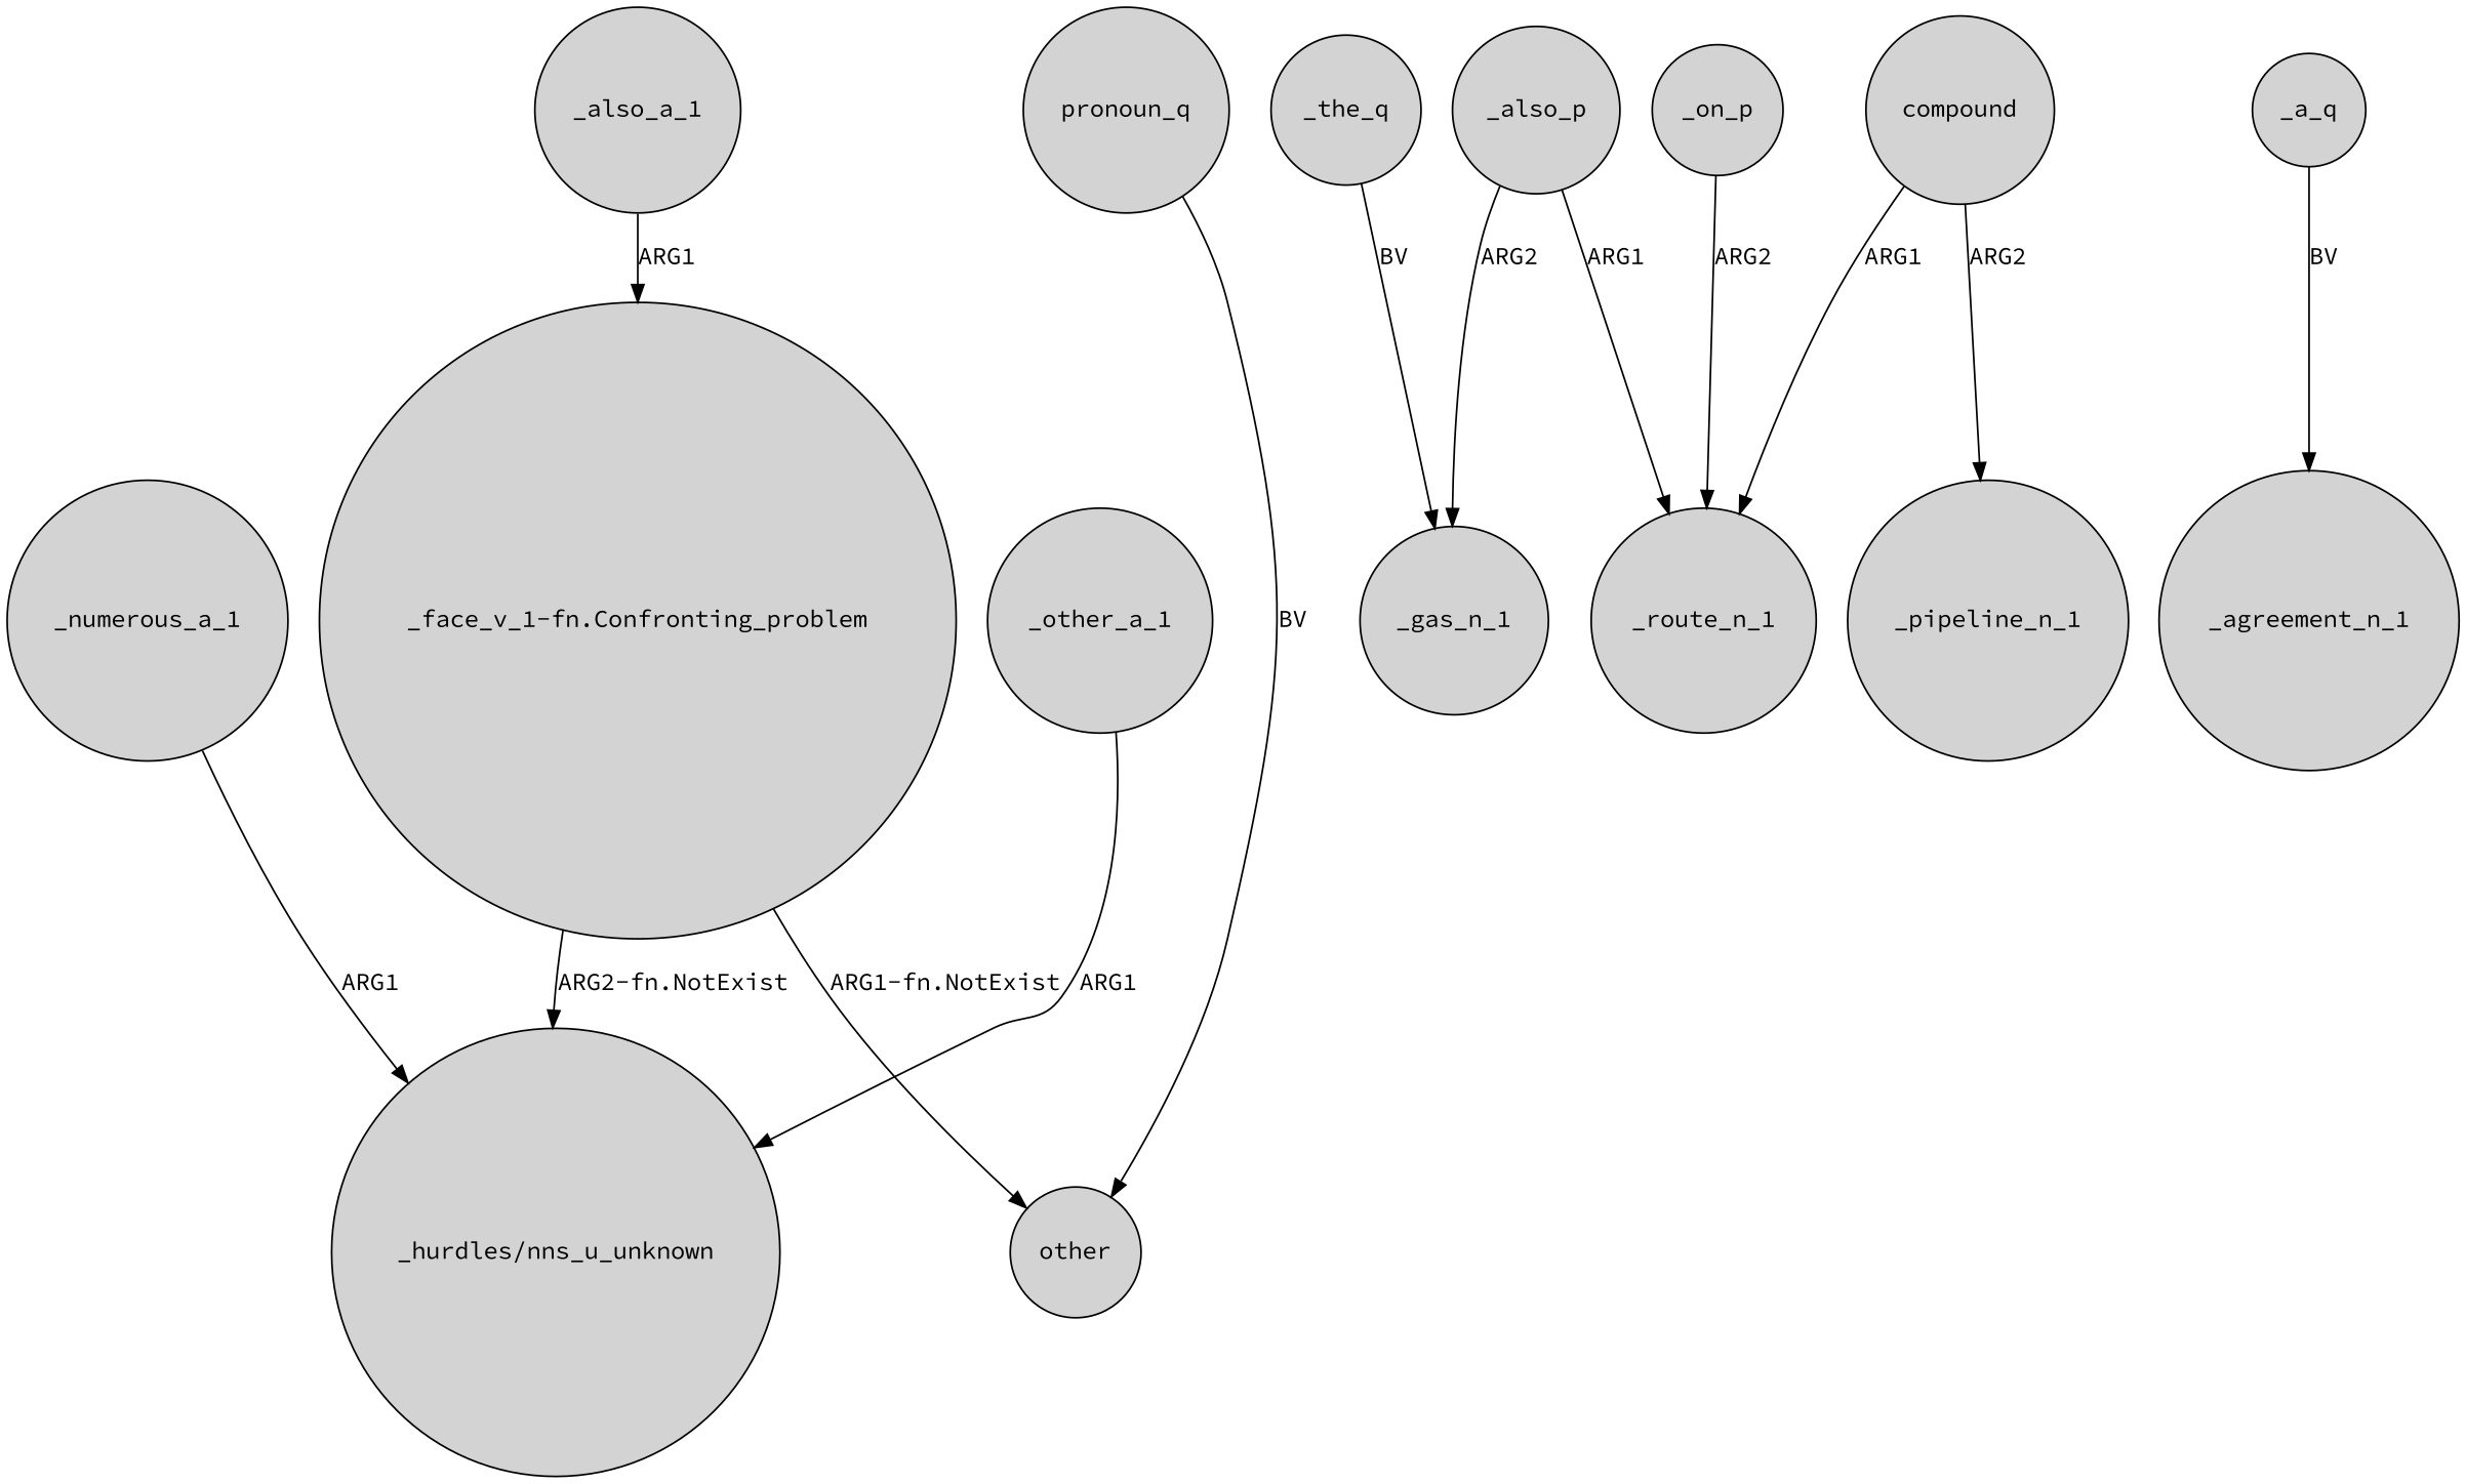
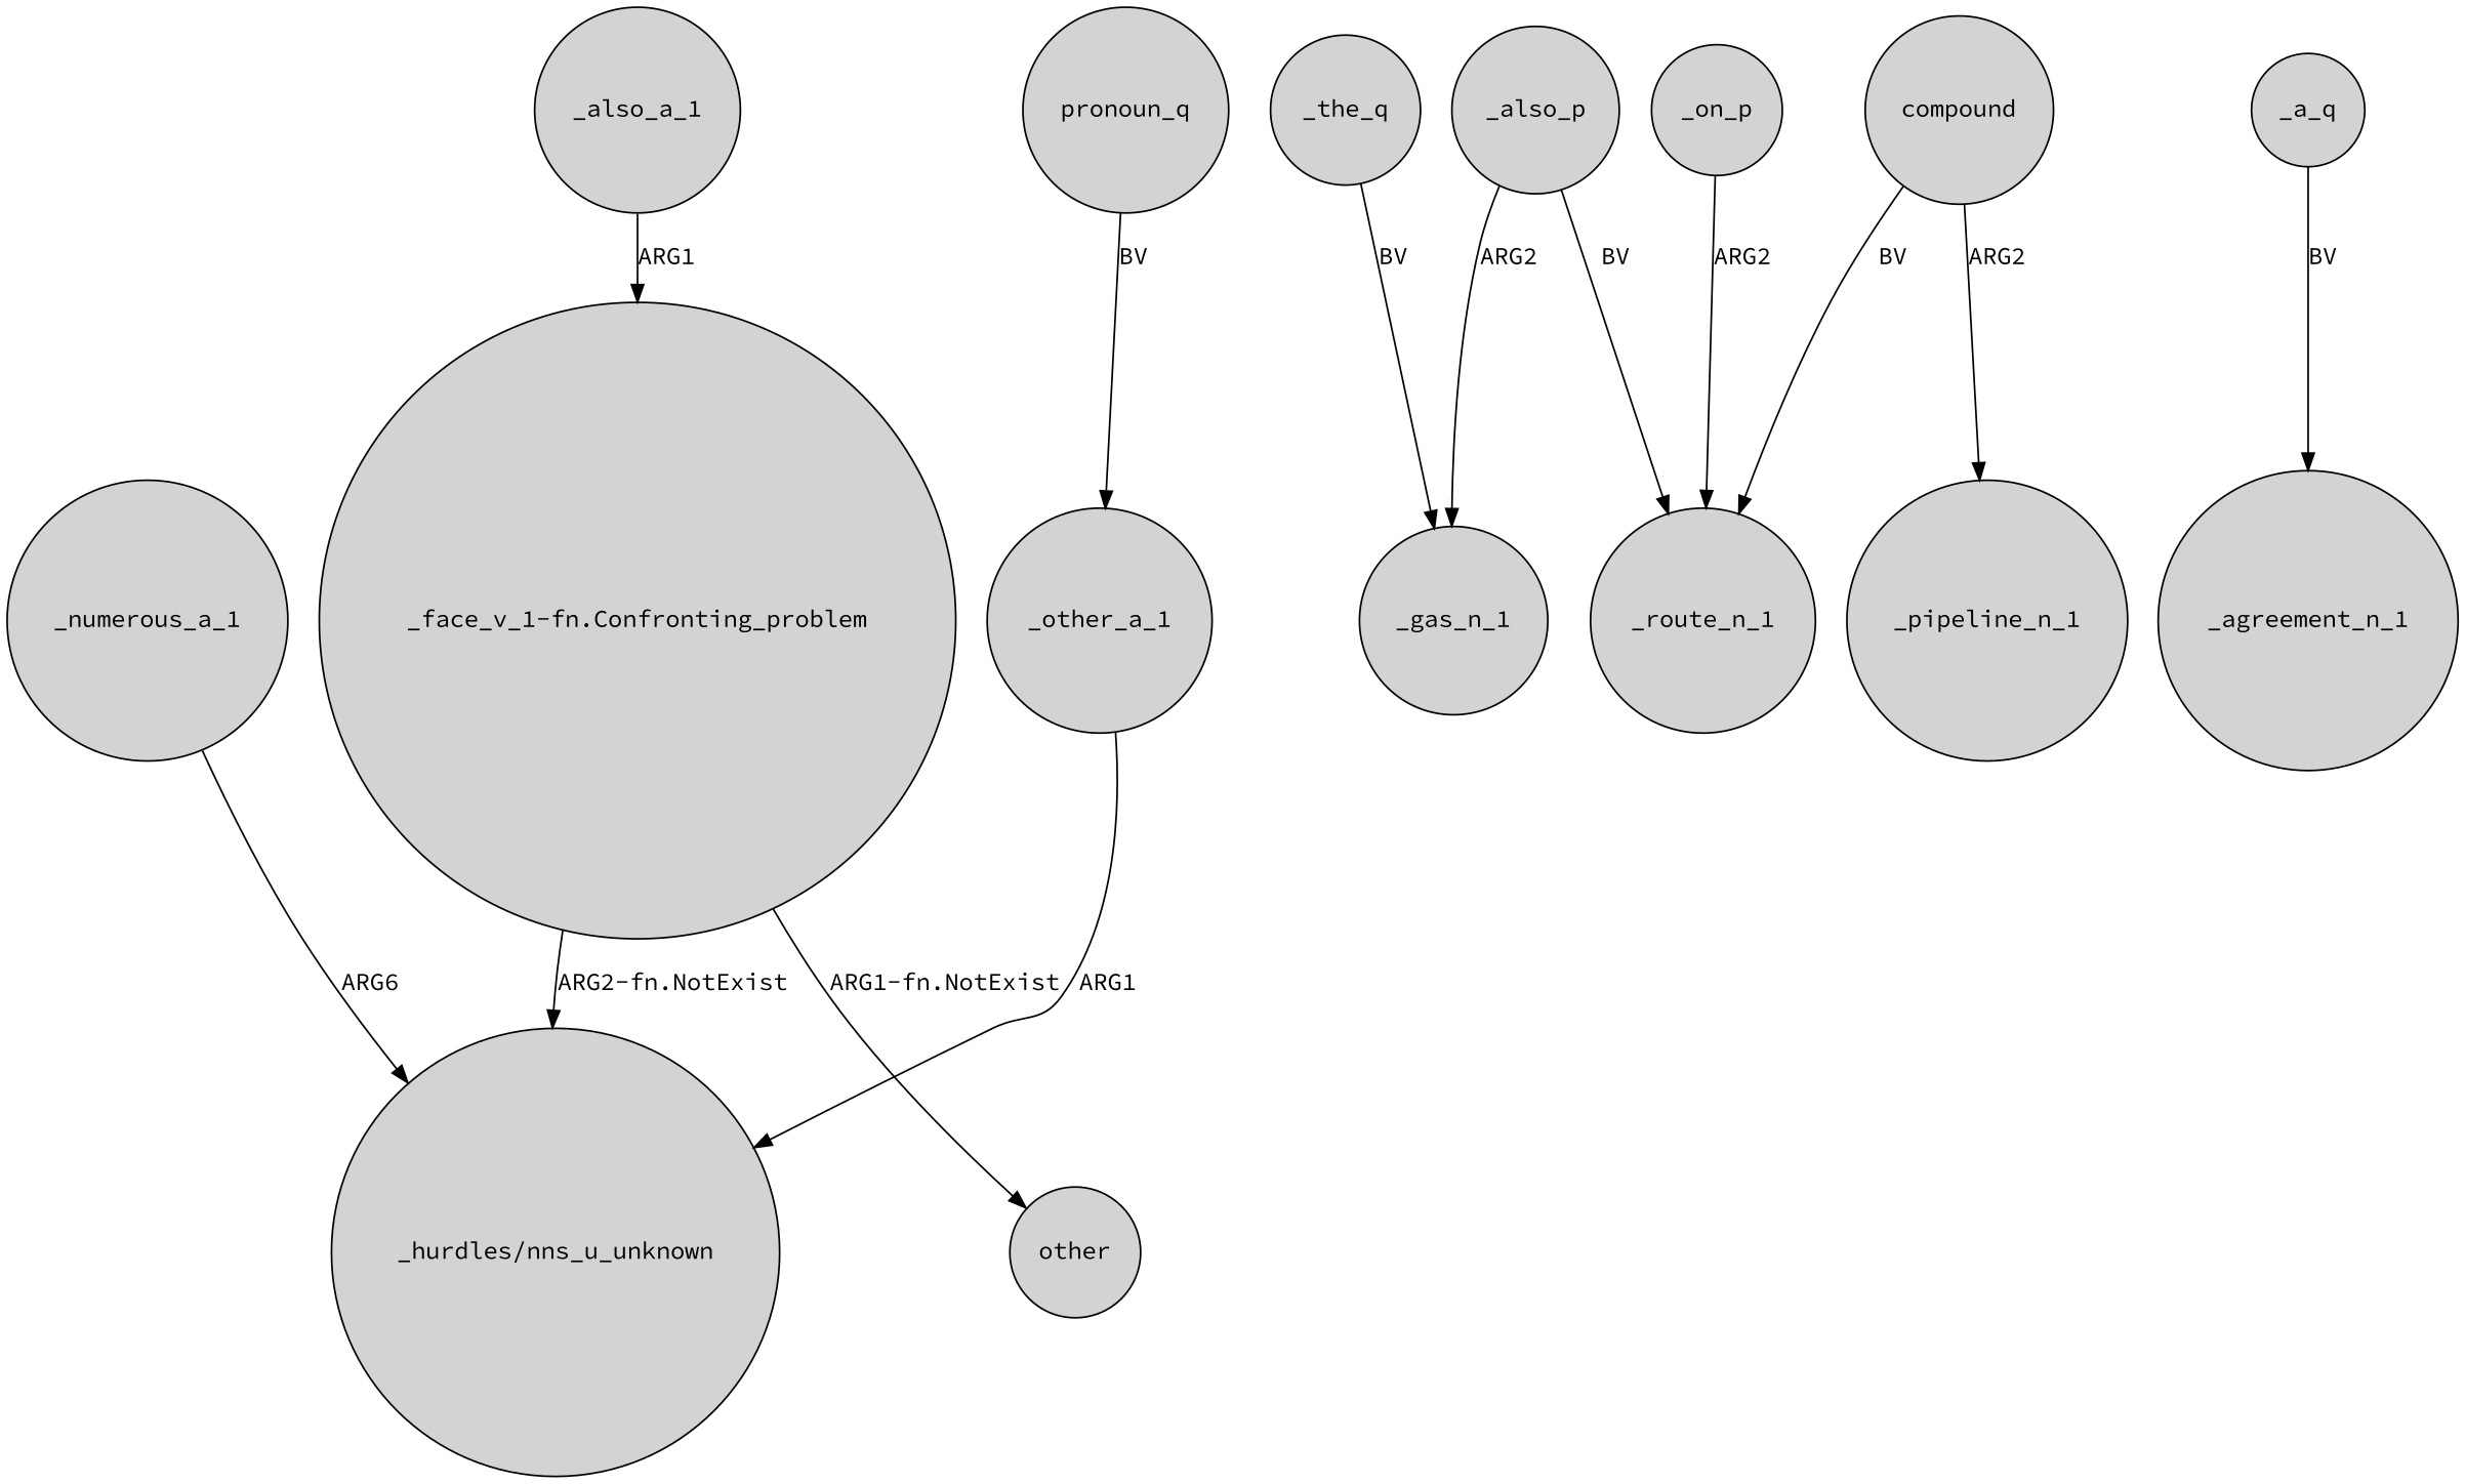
  digraph {
    fontname="Source Code Pro"
    node [fontname="Source Code Pro" shape=circle style=filled]
    edge [fontname="Source Code Pro"]
    _numerous_a_1
    "_hurdles/nns_u_unknown"
    _the_q
    _gas_n_1
    _on_p
    _route_n_1
    compound
    _pipeline_n_1
    n9 [label=_also_p]
    _also_a_1
    "_face_v_1-fn.Confronting_problem"
    n12 [label=other]
    pronoun_q
    _a_q
    _agreement_n_1
    _other_a_1
-   _numerous_a_1 -> "_hurdles/nns_u_unknown" [label=ARG1]
+   _numerous_a_1 -> "_hurdles/nns_u_unknown" [label=ARG6]
    _the_q -> _gas_n_1 [label=BV]
    _on_p -> _route_n_1 [label=ARG2]
-   compound -> _route_n_1 [label=ARG1]
+   compound -> _route_n_1 [label=BV]
    compound -> _pipeline_n_1 [label=ARG2]
    n9 -> _gas_n_1 [label=ARG2]
-   n9 -> _route_n_1 [label=ARG1]
+   n9 -> _route_n_1 [label=BV]
    _also_a_1 -> "_face_v_1-fn.Confronting_problem" [label=ARG1]
    "_face_v_1-fn.Confronting_problem" -> "_hurdles/nns_u_unknown" [label="ARG2-fn.NotExist"]
    "_face_v_1-fn.Confronting_problem" -> n12 [label="ARG1-fn.NotExist"]
-   pronoun_q -> n12 [label=BV]
+   pronoun_q -> _other_a_1 [label=BV]
    _a_q -> _agreement_n_1 [label=BV]
    _other_a_1 -> "_hurdles/nns_u_unknown" [label=ARG1]
  }
